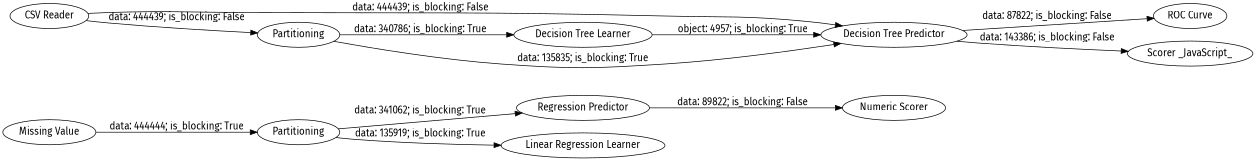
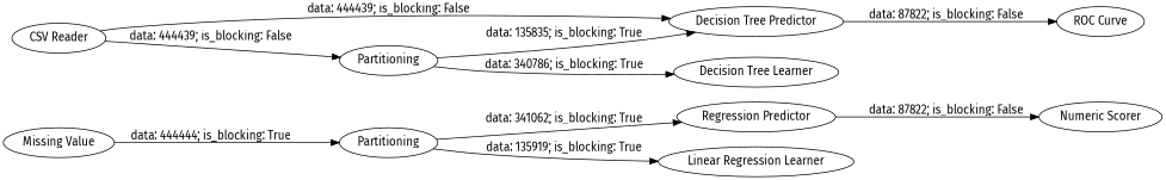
  digraph {
    fontname="Fira Sans"
    rankdir=LR
    node [fontname="Fira Sans"]
    edge [fontname="Fira Sans"]
    n1 [label="Regression Predictor"]
    n2 [label="Numeric Scorer"]
    n3 [label="Decision Tree Learner"]
    n4 [label="Decision Tree Predictor"]
    n5 [label="ROC Curve"]
-   n6 [label="Scorer _JavaScript_"]
    n7 [label="Linear Regression Learner"]
    n8 [label=Partitioning]
    n9 [label="CSV Reader"]
    n10 [label="Missing Value"]
    n11 [label=Partitioning]
-   n1 -> n2 [label="data: 89822; is_blocking: False"]
-   n3 -> n4 [label="object: 4957; is_blocking: True"]
+   n1 -> n2 [label="data: 87822; is_blocking: False"]
    n4 -> n5 [label="data: 87822; is_blocking: False"]
-   n4 -> n6 [label="data: 143386; is_blocking: False"]
    n8 -> n3 [label="data: 340786; is_blocking: True"]
    n8 -> n4 [label="data: 135835; is_blocking: True"]
    n9 -> n4 [label="data: 444439; is_blocking: False"]
    n9 -> n8 [label="data: 444439; is_blocking: False"]
    n10 -> n11 [label="data: 444444; is_blocking: True"]
    n11 -> n1 [label="data: 341062; is_blocking: True"]
    n11 -> n7 [label="data: 135919; is_blocking: True"]
  }
